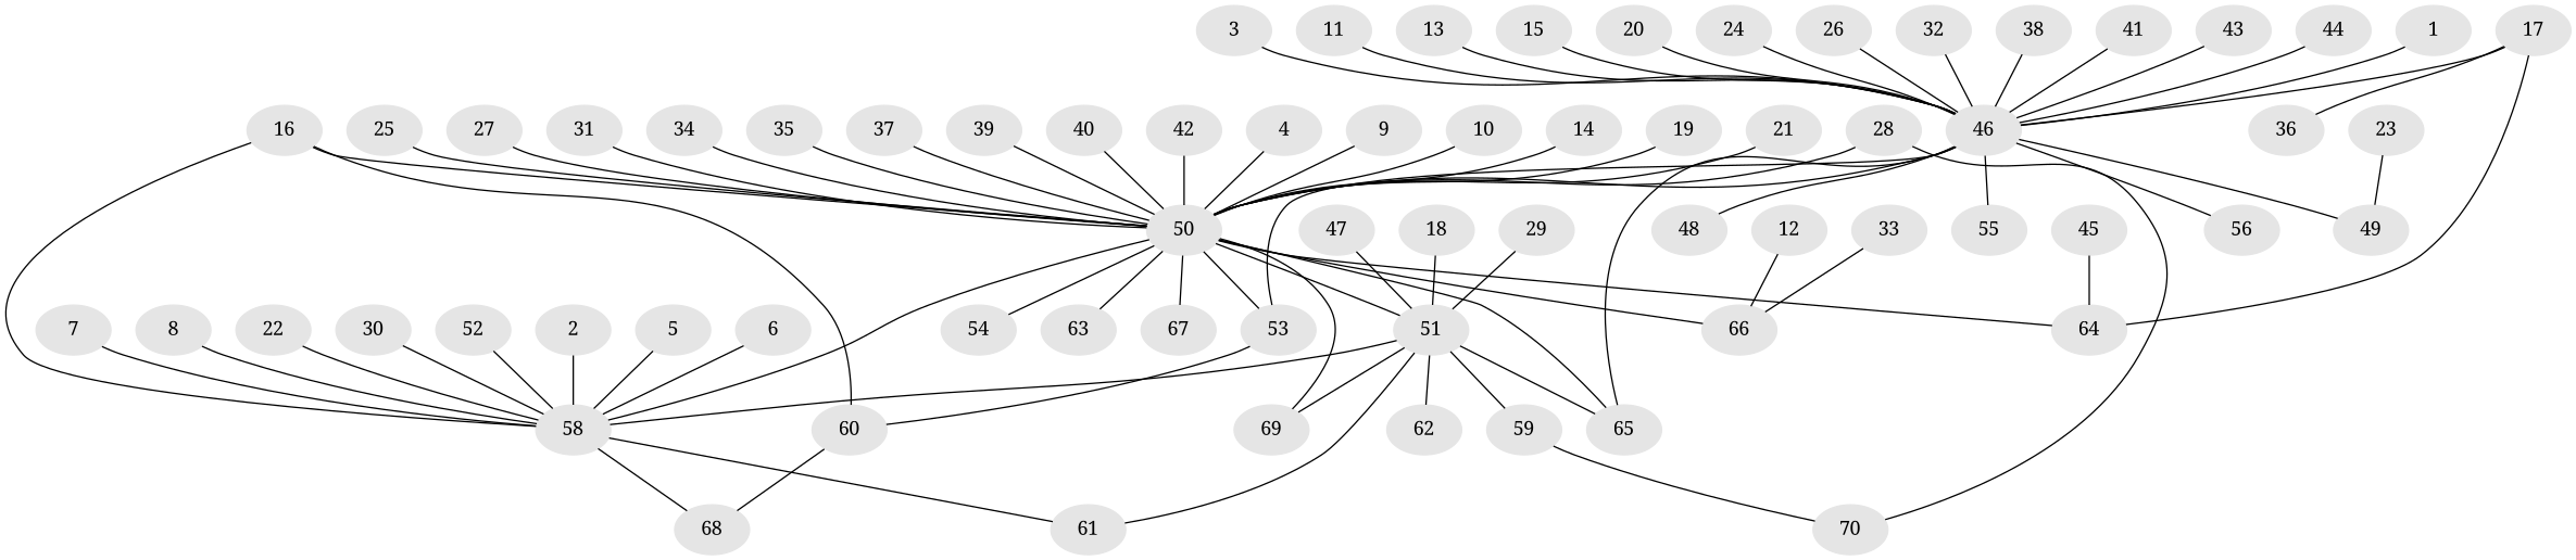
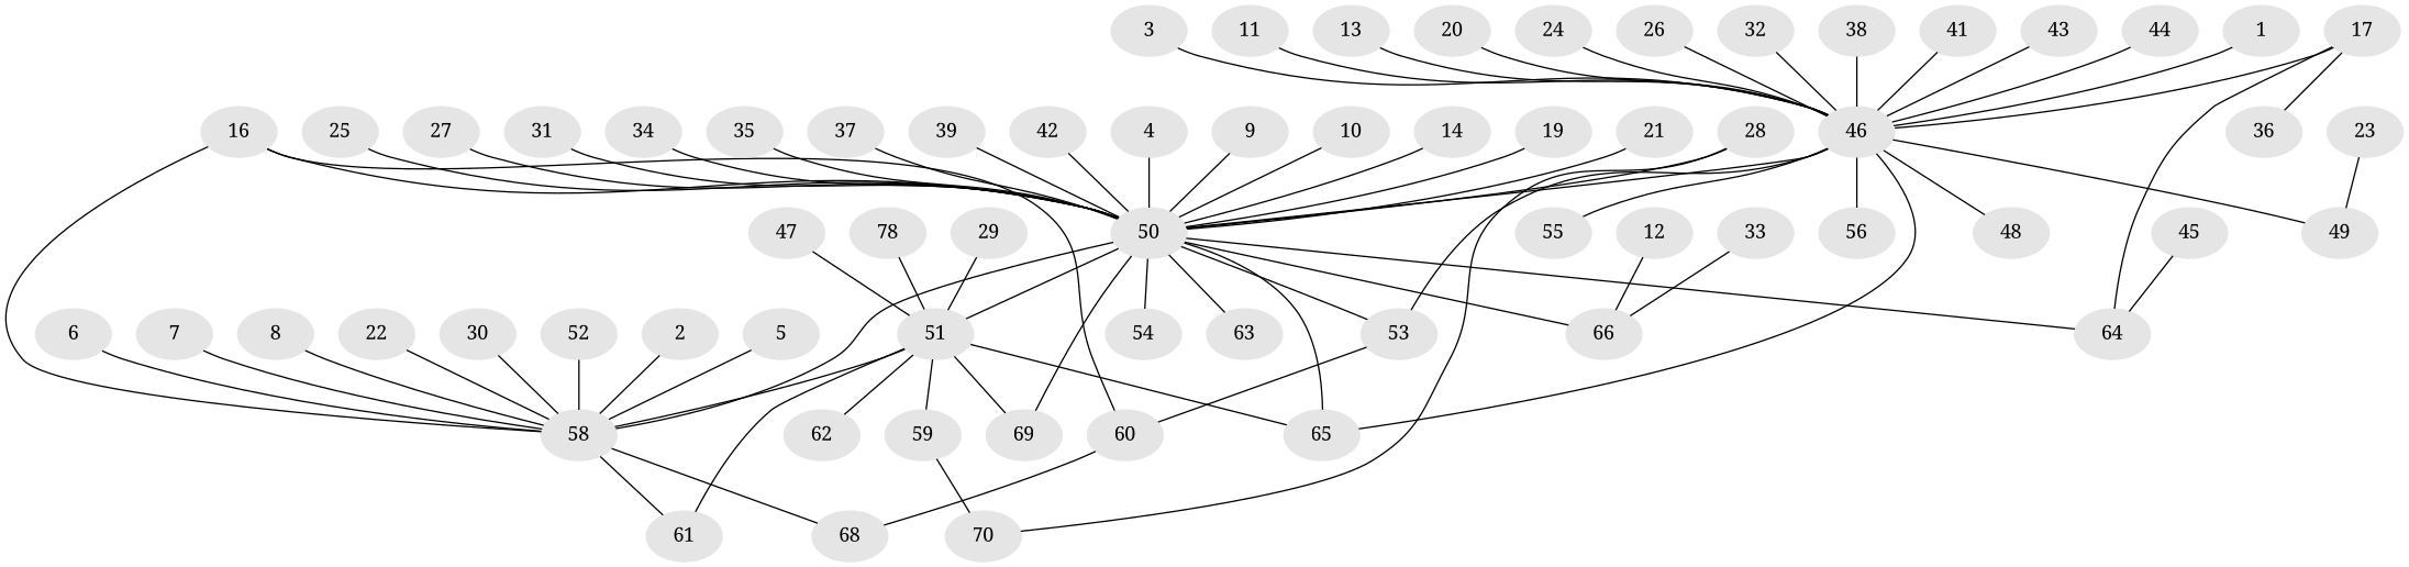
  graph {
    fontname="Noto Serif"
    node [color=gray90 fontname="Noto Serif" style=filled]
    edge [fontname="Noto Serif" weight=1.0]
    1
    46
    50
    48
    49
    53
    55
    56
    65
    2
    58
    61
    68
    3
    4
    66
    64
    51
    54
    63
-   67
    69
    5
    6
    7
    8
    9
    10
    11
    12
    13
    14
-   15
    16
    60
    17
    36
-   18
+   18 [label=78]
    59
    62
    19
    20
    21
    22
    23
    24
    25
    26
    27
    28
    70
    29
    30
    31
    32
    33
    34
    35
    37
    38
    39
-   40
    41
    42
    43
    44
    45
    47
    52
    1 -- 46
    46 -- 50
    46 -- 48
    46 -- 49
    46 -- 53
    46 -- 55
    46 -- 56
    46 -- 65
    50 -- 53
    50 -- 65
    50 -- 58
    50 -- 66 [weight=2.0]
    50 -- 64
    50 -- 51
    50 -- 54
    50 -- 63
-   50 -- 67
    50 -- 69
    53 -- 60
    2 -- 58
    58 -- 61
    58 -- 68
    3 -- 46
    4 -- 50
    51 -- 65
    51 -- 58
    51 -- 61
    51 -- 69
    51 -- 59
    51 -- 62
    5 -- 58
    6 -- 58
    7 -- 58
    8 -- 58
    9 -- 50
    10 -- 50
    11 -- 46
    12 -- 66
    13 -- 46
    14 -- 50
-   15 -- 46
    16 -- 50
    16 -- 58
    16 -- 60
    60 -- 68
    17 -- 46
    17 -- 64
    17 -- 36
    18 -- 51
    59 -- 70
    19 -- 50
    20 -- 46
    21 -- 50
    22 -- 58
    23 -- 49
    24 -- 46
    25 -- 50
    26 -- 46
    27 -- 50
    28 -- 50
    28 -- 70
    29 -- 51
    30 -- 58
    31 -- 50
    32 -- 46
    33 -- 66
    34 -- 50
    35 -- 50
    37 -- 50
    38 -- 46
    39 -- 50
-   40 -- 50
    41 -- 46
    42 -- 50
    43 -- 46
    44 -- 46
    45 -- 64
    47 -- 51
    52 -- 58
  }
